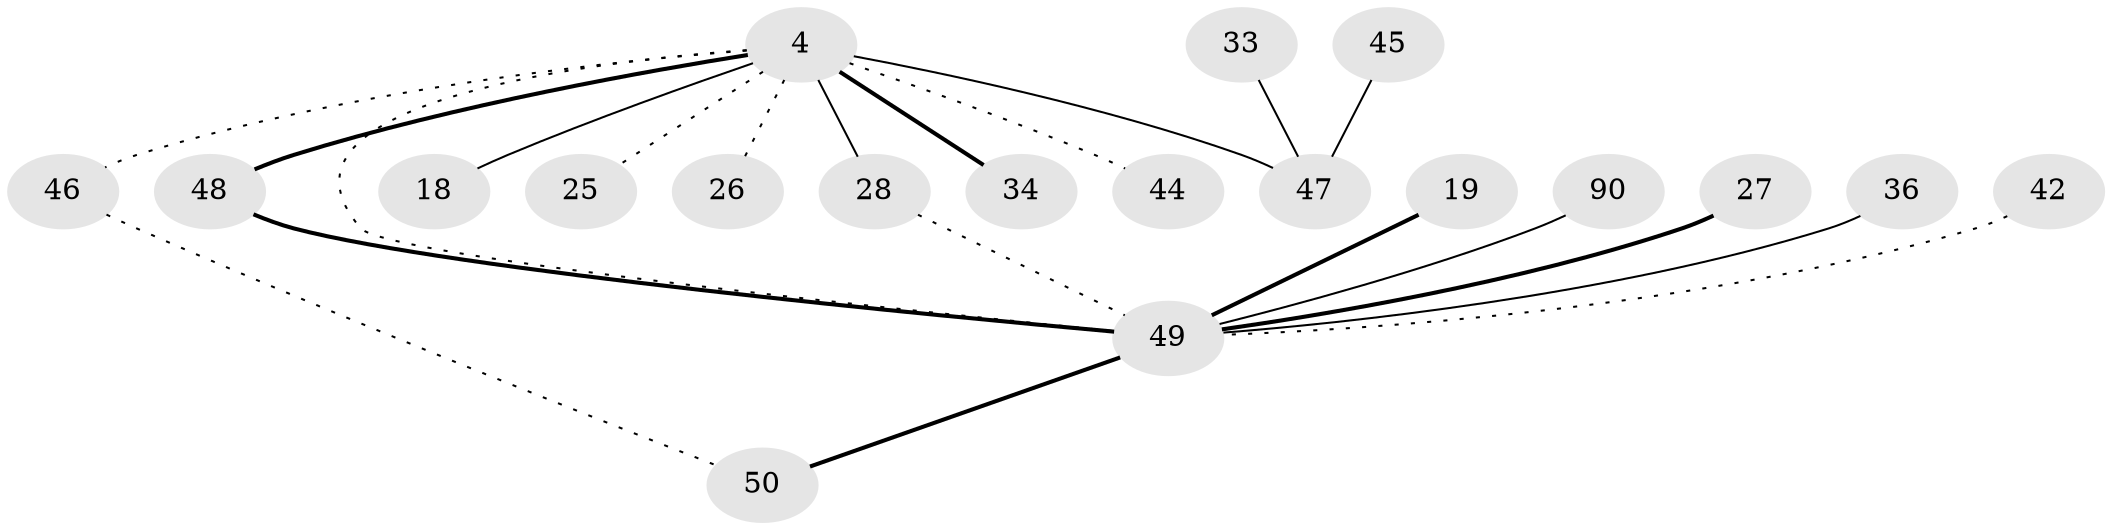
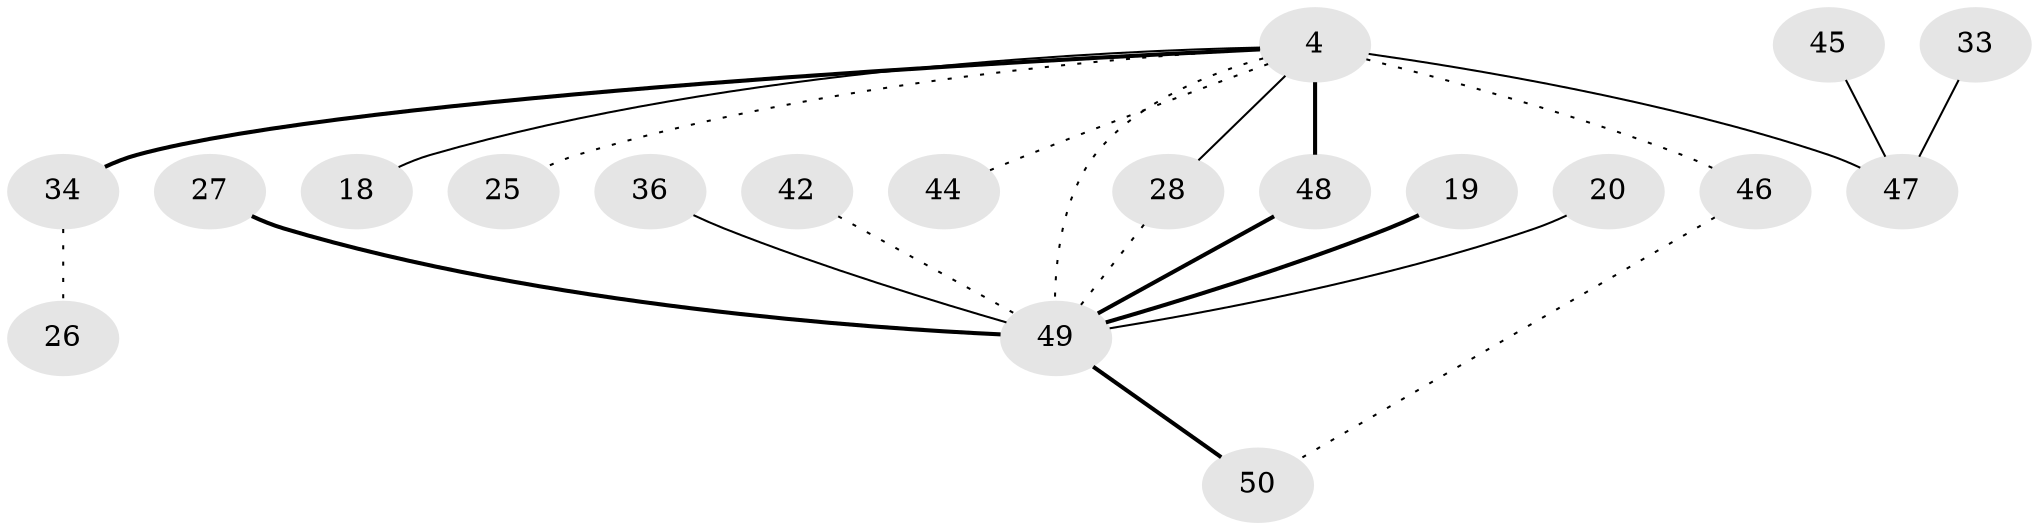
  graph {
    node [color=gray90 style=filled]
    edge [style=dotted]
    4 [super="+1+2"]
    18
    25
    26
    28 [super="+11+13"]
    34
    44 [super="+23"]
    46 [super="+3+27+38"]
    47 [super="+37+40+39"]
    48 [super="+43+16+31"]
    49 [super="+24"]
    50 [super="+12+15"]
    19
-   20 [label=90]
+   20
    n15 [label=27]
    33
    36 [super="+30"]
    42
    45
    4 -- 18 [style=solid]
    4 -- 25
-   4 -- 26
+   34 -- 26
    4 -- 28 [style=solid weight=2]
    4 -- 34 [style=bold]
    4 -- 44 [weight=3]
    4 -- 46 [weight=4]
    4 -- 47 [style=solid weight=7]
    4 -- 48 [style=bold weight=2]
    4 -- 49 [weight=4]
    28 -- 49
    46 -- 50
    48 -- 49 [style=bold]
    49 -- 50 [style=bold]
    19 -- 49 [style=bold]
    20 -- 49 [style=solid weight=2]
    n15 -- 49 [style=bold]
    33 -- 47 [style=solid]
    36 -- 49 [style=solid weight=2]
    42 -- 49
    45 -- 47 [style=solid]
  }
